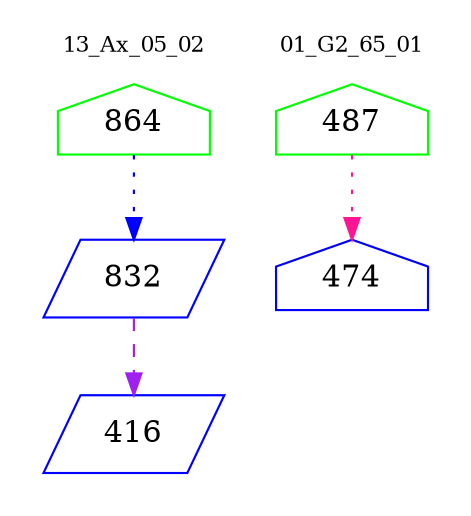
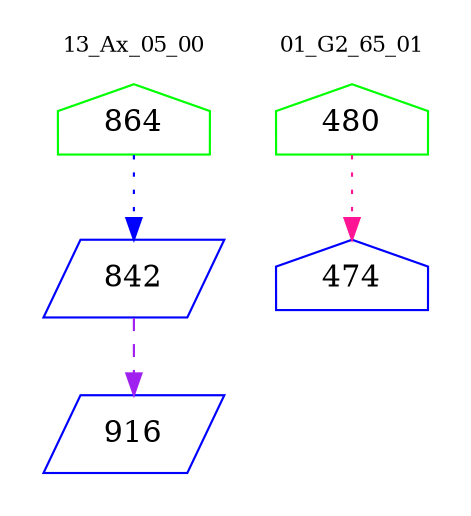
  digraph {
    node [color=blue shape=house]
    edge [style=dotted]
    n1 [color=green label=864]
-   n2 [label=832 shape=parallelogram]
-   n3 [label=416 shape=parallelogram]
-   n4 [color=green label=487]
+   n2 [label=842 shape=parallelogram]
+   n3 [label=916 shape=parallelogram]
+   n4 [color=green label=480]
    n5 [label=474]
    subgraph cluster_1 {
      color=white
      fontsize=10
-     label="13_Ax_05_02"
+     label="13_Ax_05_00"
      n1
      n2
      n3
    }
    subgraph cluster_2 {
      color=white
      fontsize=10
      label="01_G2_65_01"
      n4
      n5
    }
    n1 -> n2 [color=blue]
    n2 -> n3 [color=purple style=dashed]
    n4 -> n5 [color=deeppink]
  }
